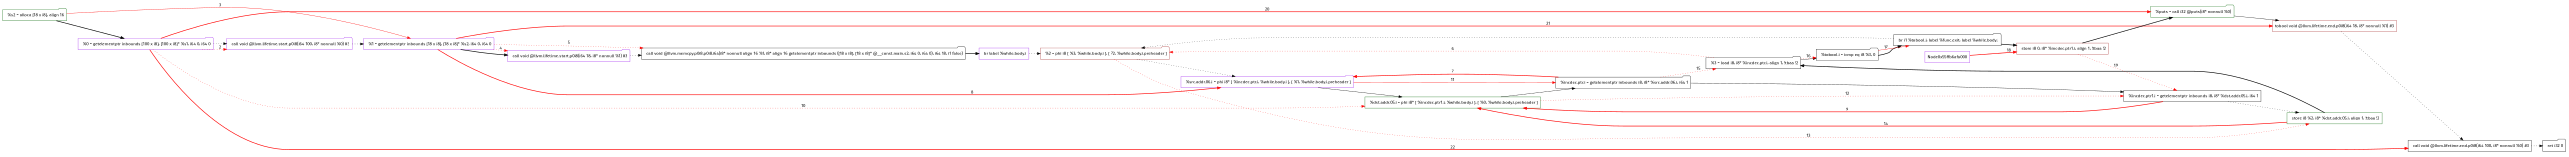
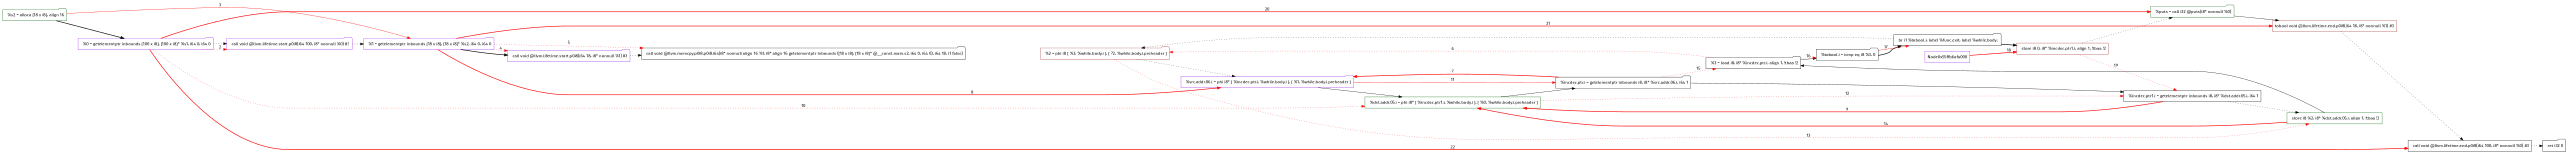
  digraph {
    fontname="Fira Sans"
    rankdir=LR
    node [color=black fontname="Fira Sans" shape=folder]
    edge [fontname="Fira Sans" style=dotted]
    n1 [color=darkgreen label="  %s2 = alloca [18 x i8], align 16"]
    n2 [color=purple label="  %0 = getelementptr inbounds [100 x i8], [100 x i8]* %s1, i64 0, i64 0"]
    n3 [color=purple label="  %1 = getelementptr inbounds [18 x i8], [18 x i8]* %s2, i64 0, i64 0"]
    n4 [color=purple label="  call void @llvm.lifetime.start.p0i8(i64 100, i8* nonnull %0) #3"]
    n5 [color=darkgreen label="  %dst.addr.05.i = phi i8* [ %incdec.ptr1.i, %while.body.i ], [ %0, %while.body.i.preheader ]" shape=box]
    n6 [color=darkgreen label="  %puts = call i32 @puts(i8* nonnull %0)"]
    n7 [label="  call void @llvm.lifetime.end.p0i8(i64 100, i8* nonnull %0) #3" shape=box]
    n8 [color=purple label="  call void @llvm.lifetime.start.p0i8(i64 18, i8* nonnull %1) #3"]
    n9 [label="  call void @llvm.memcpy.p0i8.p0i8.i64(i8* nonnull align 16 %1, i8* align 16 getelementptr inbounds ([18 x i8], [18 x i8]* @__const.main.s2, i64 0, i64 0), i64 18, i1 false)"]
    n10 [color=purple label="  %src.addr.06.i = phi i8* [ %incdec.ptr.i, %while.body.i ], [ %1, %while.body.i.preheader ]"]
    n11 [color=brown label="tobool void @llvm.lifetime.end.p0i8(i64 18, i8* nonnull %1) #3" shape=box]
    n12 [label="  %incdec.ptr.i = getelementptr inbounds i8, i8* %src.addr.06.i, i64 1"]
    n13 [label="  %incdec.ptr1.i = getelementptr inbounds i8, i8* %dst.addr.05.i, i64 1" shape=box]
    n14 [label="  ret i32 0"]
-   n15 [color=purple label="  br label %while.body.i" shape=box]
    n16 [color=brown label="  %2 = phi i8 [ %3, %while.body.i ], [ 72, %while.body.i.preheader ]"]
    n17 [color=darkgreen label="  store i8 %2, i8* %dst.addr.05.i, align 1, !tbaa !2" shape=box]
    n18 [label="  %3 = load i8, i8* %incdec.ptr.i, align 1, !tbaa !2"]
    n19 [label="  %tobool.i = icmp eq i8 %3, 0"]
    n20 [label="  br i1 %tobool.i, label %func.exit, label %while.body.i"]
    n21 [color=brown label="  store i8 0, i8* %incdec.ptr1.i, align 1, !tbaa !2" shape=box]
    Node0x55ffb6afa000 [color=purple shape=box]
    n1 -> n2 [style=bold]
    n1 -> n3 [color=red label=3 style=solid]
    n2 -> n4
    n2 -> n4 [color=red label=2]
    n2 -> n5 [color=red label=10]
    n2 -> n6 [color=red label=20 style=bold]
    n2 -> n7 [color=red label=22 style=bold]
    n3 -> n8 [style=bold]
    n3 -> n8 [color=red label=4]
    n3 -> n9 [color=red label=5]
    n3 -> n10 [color=red label=8 style=bold]
    n3 -> n11 [color=red label=21 style=bold]
    n4 -> n3
    n5 -> n12 [style=solid]
    n5 -> n13 [color=red label=12]
    n6 -> n11 [style=solid]
    n7 -> n14
    n8 -> n9
-   n9 -> n15 [style=bold]
    n10 -> n5 [style=solid]
    n10 -> n12 [color=red label=11 style=solid]
    n11 -> n7
    n12 -> n10 [color=red label=7 style=bold]
    n12 -> n13 [style=solid]
    n12 -> n18 [color=red label=15]
    n13 -> n5 [color=red label=9 style=bold]
    n13 -> n17
-   n15 -> n16
    n16 -> n10
    n16 -> n17 [color=red label=13]
    n17 -> n5 [color=red label=14 style=bold]
-   n17 -> n18 [style=bold]
+   n17 -> n18 [style=solid]
    n18 -> n16 [color=red label=6]
    n18 -> n19 [style=solid]
    n18 -> n19 [color=red label=16]
    n19 -> n20 [style=bold]
    n19 -> n20 [color=red label=17 style=solid]
    n20 -> n16
    n20 -> n21 [style=bold]
-   n21 -> n6 [style=bold]
+   n21 -> n6
    n21 -> n13 [color=red label=19]
    Node0x55ffb6afa000 -> n21 [color=red label=18 style=bold]
  }
